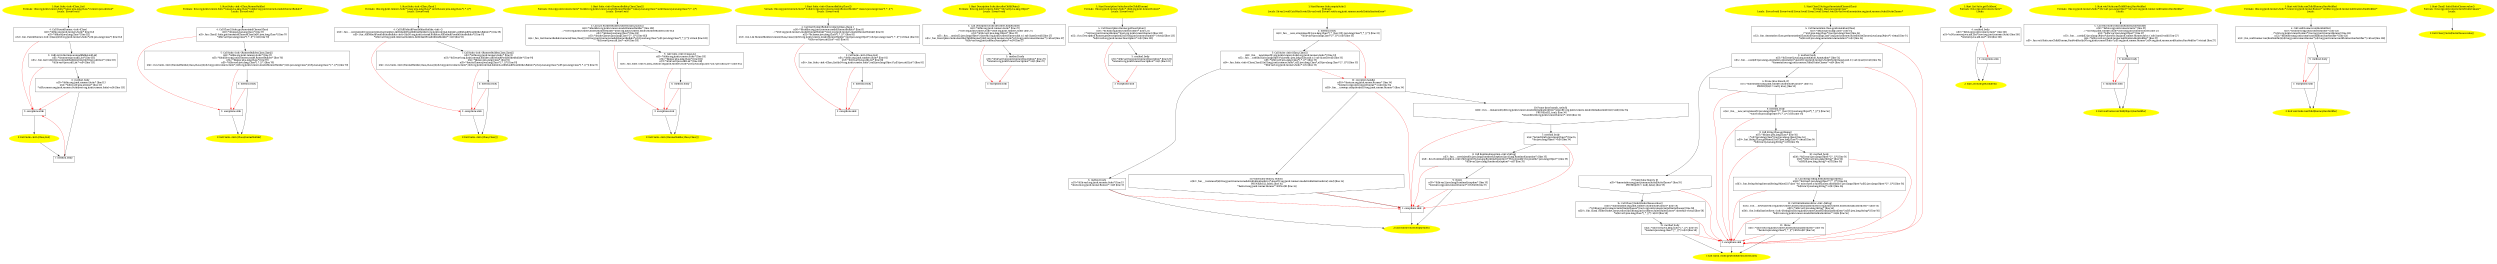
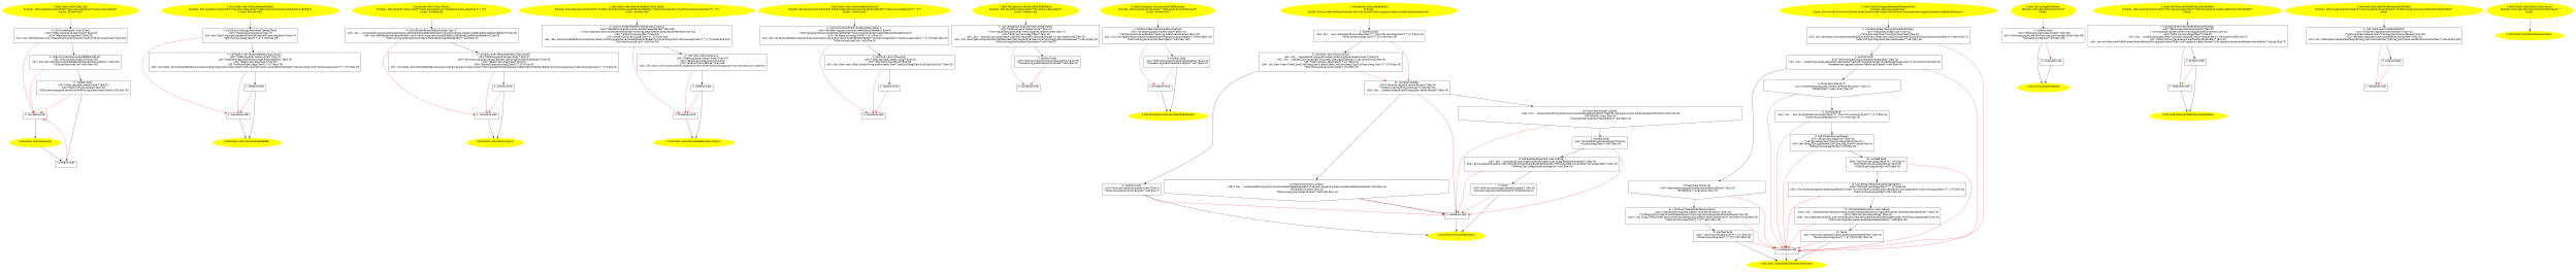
  digraph {
    fontname=Merriweather
    node [fontname=Merriweather shape=box]
    edge [fontname=Merriweather]
    n1 [color=yellow label="1: Start Suite.<init>(Class,List)\nFormals:  this:org.junit.runners.Suite* klass:java.lang.Class* runners:java.util.List*\nLocals:  $irvar0:void \n  " style=filled shape=""]
    n2 [label="4:  Call ParentRunner.<init>(Class) \n   n$0=*&this:org.junit.runners.Suite* [line 112]\n  n$1=*&klass:java.lang.Class* [line 112]\n  n$2=_fun_ParentRunner.<init>(Class)(n$0:org.junit.runners.Suite*,n$1:java.lang.Class*) [line 112]\n "]
    n3 [label="3:  exceptions sink \n  "]
    n4 [label="5:  Call List Collections.unmodifiableList(List) \n   n$3=*&runners:java.util.List* [line 113]\n  n$4=_fun_List Collections.unmodifiableList(List)(n$3:java.util.List*) [line 113]\n  *&$irvar0:java.util.List*=n$4 [line 113]\n "]
    n5 [color=yellow label="2: Exit Suite.<init>(Class,List) \n  " style=filled shape=""]
    n6 [label="6:  method_body \n   n$5=*&this:org.junit.runners.Suite* [line 113]\n  n$6=*&$irvar0:java.util.List* [line 113]\n  *n$5.runners:org.junit.runners.Suite(root org.junit.runners.Suite)=n$6 [line 113]\n "]
    n7 [label="7:  method_body \n  "]
    n8 [color=yellow label="1: Start Suite.<init>(Class,RunnerBuilder)\nFormals:  this:org.junit.runners.Suite* klass:java.lang.Class* builder:org.junit.runners.model.RunnerBuilder*\nLocals:  $irvar0:void \n  " style=filled shape=""]
    n9 [label="4:  Call Class[] Suite.getAnnotatedClasses(Class) \n   n$0=*&klass:java.lang.Class* [line 70]\n  n$1=_fun_Class[] Suite.getAnnotatedClasses(Class)(n$0:java.lang.Class*) [line 70]\n  *&$irvar0:java.lang.Class*[_*_](*)=n$1 [line 70]\n "]
    n10 [label="3:  exceptions sink \n  "]
    n11 [label="5:  Call Suite.<init>(RunnerBuilder,Class,Class[]) \n   n$2=*&this:org.junit.runners.Suite* [line 70]\n  n$3=*&builder:org.junit.runners.model.RunnerBuilder* [line 70]\n  n$4=*&klass:java.lang.Class* [line 70]\n  n$5=*&$irvar0:java.lang.Class*[_*_](*) [line 70]\n  n$6=_fun_Suite.<init>(RunnerBuilder,Class,Class[])(n$2:org.junit.runners.Suite*,n$3:org.junit.runners.model.RunnerBuilder*,n$4:java.lang.Class*,n$5:java.lang.Class*[_*_](*)) [line 70]\n "]
    n12 [color=yellow label="2: Exit Suite.<init>(Class,RunnerBuilder) \n  " style=filled shape=""]
    n13 [label="6:  method_body \n  "]
    n14 [color=yellow label="1: Start Suite.<init>(Class,Class[])\nFormals:  this:org.junit.runners.Suite* klass:java.lang.Class* suiteClasses:java.lang.Class*[_*_](*)\nLocals:  $irvar0:void \n  " style=filled shape=""]
    n15 [label="4:  Call AllDefaultPossibilitiesBuilder.<init>() \n   n$0=_fun___new(sizeof(t=org.junit.internal.builders.AllDefaultPossibilitiesBuilder):org.junit.internal.builders.AllDefaultPossibilitiesBuilder*) [line 91]\n  n$1=_fun_AllDefaultPossibilitiesBuilder.<init>()(n$0:org.junit.internal.builders.AllDefaultPossibilitiesBuilder*) [line 91]\n  *&$irvar0:org.junit.internal.builders.AllDefaultPossibilitiesBuilder*=n$0 [line 91]\n "]
    n16 [label="3:  exceptions sink \n  "]
    n17 [label="5:  Call Suite.<init>(RunnerBuilder,Class,Class[]) \n   n$2=*&this:org.junit.runners.Suite* [line 91]\n  n$3=*&$irvar0:org.junit.internal.builders.AllDefaultPossibilitiesBuilder* [line 91]\n  n$4=*&klass:java.lang.Class* [line 91]\n  n$5=*&suiteClasses:java.lang.Class*[_*_](*) [line 91]\n  n$6=_fun_Suite.<init>(RunnerBuilder,Class,Class[])(n$2:org.junit.runners.Suite*,n$3:org.junit.internal.builders.AllDefaultPossibilitiesBuilder*,n$4:java.lang.Class*,n$5:java.lang.Class*[_*_](*)) [line 91]\n "]
    n18 [color=yellow label="2: Exit Suite.<init>(Class,Class[]) \n  " style=filled shape=""]
    n19 [label="6:  method_body \n  "]
    n20 [color=yellow label="1: Start Suite.<init>(RunnerBuilder,Class,Class[])\nFormals:  this:org.junit.runners.Suite* builder:org.junit.runners.model.RunnerBuilder* klass:java.lang.Class* suiteClasses:java.lang.Class*[_*_](*)\nLocals:  $irvar0:void \n  " style=filled shape=""]
    n21 [label="4:  Call List RunnerBuilder.runners(Class,Class[]) \n   n$0=*&builder:org.junit.runners.model.RunnerBuilder* [line 102]\n  _=*n$0:org.junit.runners.model.RunnerBuilder*(root org.junit.runners.model.RunnerBuilder) [line 102]\n  n$2=*&klass:java.lang.Class* [line 102]\n  n$3=*&suiteClasses:java.lang.Class*[_*_](*) [line 102]\n  n$4=_fun_List RunnerBuilder.runners(Class,Class[])(n$0:org.junit.runners.model.RunnerBuilder*,n$2:java.lang.Class*,n$3:java.lang.Class*[_*_](*)) virtual [line 102]\n  *&$irvar0:java.util.List*=n$4 [line 102]\n "]
    n22 [label="3:  exceptions sink \n  "]
    n23 [label="5:  Call Suite.<init>(Class,List) \n   n$5=*&this:org.junit.runners.Suite* [line 102]\n  n$6=*&klass:java.lang.Class* [line 102]\n  n$7=*&$irvar0:java.util.List* [line 102]\n  n$8=_fun_Suite.<init>(Class,List)(n$5:org.junit.runners.Suite*,n$6:java.lang.Class*,n$7:java.util.List*) [line 102]\n "]
    n24 [color=yellow label="2: Exit Suite.<init>(RunnerBuilder,Class,Class[]) \n  " style=filled shape=""]
    n25 [label="6:  method_body \n  "]
    n26 [color=yellow label="1: Start Suite.<init>(RunnerBuilder,Class[])\nFormals:  this:org.junit.runners.Suite* builder:org.junit.runners.model.RunnerBuilder* classes:java.lang.Class*[_*_](*)\nLocals:  $irvar0:void \n  " style=filled shape=""]
    n27 [label="4:  Call List RunnerBuilder.runners(Class,Class[]) \n   n$0=*&builder:org.junit.runners.model.RunnerBuilder* [line 81]\n  _=*n$0:org.junit.runners.model.RunnerBuilder*(root org.junit.runners.model.RunnerBuilder) [line 81]\n  n$2=*&classes:java.lang.Class*[_*_](*) [line 81]\n  n$3=_fun_List RunnerBuilder.runners(Class,Class[])(n$0:org.junit.runners.model.RunnerBuilder*,null:java.lang.Object*,n$2:java.lang.Class*[_*_](*)) virtual [line 81]\n  *&$irvar0:java.util.List*=n$3 [line 81]\n "]
    n28 [label="3:  exceptions sink \n  "]
    n29 [label="5:  Call Suite.<init>(Class,List) \n   n$4=*&this:org.junit.runners.Suite* [line 81]\n  n$5=*&$irvar0:java.util.List* [line 81]\n  n$6=_fun_Suite.<init>(Class,List)(n$4:org.junit.runners.Suite*,null:java.lang.Object*,n$5:java.util.List*) [line 81]\n "]
    n30 [label="6:  method_body \n  "]
    n31 [color=yellow label="1: Start Description Suite.describeChild(Object)\nFormals:  this:org.junit.runners.Suite* $bcvar1:java.lang.Object*\nLocals:  $irvar0:void \n  " style=filled shape=""]
    n32 [label="4:  Call Description Suite.describeChild(Runner) \n   n$0=*&this:org.junit.runners.Suite* [line 27]\n  _=*n$0:org.junit.runners.Suite*(root org.junit.runners.Suite) [line 27]\n  n$2=*&$bcvar1:java.lang.Object* [line 27]\n  n$3=_fun___cast(n$2:java.lang.Object*,sizeof(t=org.junit.runner.Runner;sub_t=( sub )(cast)):void) [line 27]\n  n$4=_fun_Description Suite.describeChild(Runner)(n$0:org.junit.runners.Suite*,n$3:org.junit.runner.Runner*) virtual [line 27]\n  *&$irvar0:org.junit.runner.Description*=n$4 [line 27]\n "]
    n33 [label="3:  exceptions sink \n  "]
    n34 [label="5:  method_body \n   n$5=*&$irvar0:org.junit.runner.Description* [line 27]\n  *&return:org.junit.runner.Description*=n$5 [line 27]\n "]
    n35 [color=yellow label="1: Start Description Suite.describeChild(Runner)\nFormals:  this:org.junit.runners.Suite* child:org.junit.runner.Runner*\nLocals:  $irvar0:void \n  " style=filled shape=""]
    n36 [label="4:  Call Description Runner.getDescription() \n   n$0=*&child:org.junit.runner.Runner* [line 123]\n  _=*n$0:org.junit.runner.Runner*(root org.junit.runner.Runner) [line 123]\n  n$2=_fun_Description Runner.getDescription()(n$0:org.junit.runner.Runner*) virtual [line 123]\n  *&$irvar0:org.junit.runner.Description*=n$2 [line 123]\n "]
    n37 [label="3:  exceptions sink \n  "]
    n38 [label="5:  method_body \n   n$3=*&$irvar0:org.junit.runner.Description* [line 123]\n  *&return:org.junit.runner.Description*=n$3 [line 123]\n "]
+   n39 [color=yellow label="2: Exit Description Suite.describeChild(Runner) \n  " style=filled shape=""]
    n40 [color=yellow label="1: Start Runner Suite.emptySuite()\nFormals: \nLocals:  $irvar2:void CatchVar16:void $irvar1:void $irvar0:void e:org.junit.runners.model.InitializationError* \n  " style=filled shape=""]
    n41 [label="4:  method_body \n   n$0=_fun___new_array(sizeof(t=java.lang.Class*[_*_];len=[0]):java.lang.Class*[_*_](*)) [line 33]\n  *&$irvar0:java.lang.Class*[_*_](*)=n$0 [line 33]\n "]
    n42 [label="5:  Call Suite.<init>(Class,Class[]) \n   n$1=_fun___new(sizeof(t=org.junit.runners.Suite):org.junit.runners.Suite*) [line 33]\n  n$2=_fun___cast(null:java.lang.Object*,sizeof(t=java.lang.Class;sub_t=( sub )(cast)):void) [line 33]\n  n$3=*&$irvar0:java.lang.Class*[_*_](*) [line 33]\n  n$4=_fun_Suite.<init>(Class,Class[])(n$1:org.junit.runners.Suite*,n$2:java.lang.Class*,n$3:java.lang.Class*[_*_](*)) [line 33]\n  *&$irvar1:org.junit.runners.Suite*=n$1 [line 33]\n "]
    n43 [label="12:  exception handler \n   n$10=*&return:org.junit.runner.Runner* [line 34]\n  *&return:org.junit.runner.Runner*=null [line 34]\n  n$11=_fun___unwrap_exception(n$10:org.junit.runner.Runner*) [line 34]\n "]
    n44 [label="6:  method_body \n   n$5=*&$irvar1:org.junit.runners.Suite* [line 33]\n  *&return:org.junit.runner.Runner*=n$5 [line 33]\n "]
    n45 [label="3:  exceptions sink \n  "]
    n46 [label="10: Prune (true branch, switch) \n   n$12=_fun___instanceof(n$11:org.junit.runners.model.InitializationError*,sizeof(t=org.junit.runners.model.InitializationError):void) [line 34]\n  PRUNE(n$12, true); [line 34]\n  *&CatchVar16:org.junit.runner.Runner*=n$11 [line 34]\n " shape=invhouse]
    n47 [label="11: Prune (false branch, switch) \n   n$12=_fun___instanceof(n$11:org.junit.runners.model.InitializationError*,sizeof(t=org.junit.runners.model.InitializationError):void) [line 34]\n  PRUNE(!n$12, false); [line 34]\n  *&return:org.junit.runner.Runner*=EXN n$11 [line 34]\n " shape=invhouse]
    n48 [color=yellow label="2: Exit Runner Suite.emptySuite() \n  " style=filled shape=""]
    n49 [label="7:  method_body \n   n$6=*&CatchVar16:java.lang.Object* [line 34]\n  *&e:java.lang.Object*=n$6 [line 34]\n "]
    n50 [label="8:  Call RuntimeException.<init>(String) \n   n$7=_fun___new(sizeof(t=java.lang.RuntimeException):java.lang.RuntimeException*) [line 35]\n  n$8=_fun_RuntimeException.<init>(String)(n$7:java.lang.RuntimeException*,\"This shouldn't be possible\":java.lang.Object*) [line 35]\n  *&$irvar2:java.lang.RuntimeException*=n$7 [line 35]\n "]
    n51 [label="9:  throw \n   n$9=*&$irvar2:java.lang.RuntimeException* [line 35]\n  *&return:org.junit.runner.Runner*=EXN n$9 [line 35]\n "]
    n52 [color=yellow label="1: Start Class[] Suite.getAnnotatedClasses(Class)\nFormals:  klass:java.lang.Class*\nLocals:  $irvar5:void $irvar4:void $irvar3:void $irvar2:void $irvar1:void $irvar0:void annotation:org.junit.runners.Suite$SuiteClasses* \n  " style=filled shape=""]
    n53 [label="4:  Call Annotation Class.getAnnotation(Class) \n   n$0=*&klass:java.lang.Class* [line 54]\n  _=*n$0:java.lang.Class*(root java.lang.Class) [line 54]\n  n$2=_fun_Annotation Class.getAnnotation(Class)(n$0:java.lang.Class*,org.junit.runners.Suite$SuiteClasses:java.lang.Object*) virtual [line 54]\n  *&$irvar0:java.lang.annotation.Annotation*=n$2 [line 54]\n "]
    n54 [label="3:  exceptions sink \n  "]
    n55 [label="5:  method_body \n   n$3=*&$irvar0:java.lang.annotation.Annotation* [line 54]\n  n$4=_fun___cast(n$3:java.lang.annotation.Annotation*,sizeof(t=org.junit.runners.Suite$SuiteClasses;sub_t=( sub )(cast)):void) [line 54]\n  *&annotation:org.junit.runners.Suite$SuiteClasses*=n$4 [line 54]\n "]
    n56 [color=yellow label="2: Exit Class[] Suite.getAnnotatedClasses(Class) \n  " style=filled shape=""]
    n57 [label="6: Prune (true branch, if) \n   n$5=*&annotation:org.junit.runners.Suite$SuiteClasses* [line 55]\n  PRUNE(!(n$5 != null), true); [line 55]\n " shape=invhouse]
    n58 [label="7: Prune (false branch, if) \n   n$5=*&annotation:org.junit.runners.Suite$SuiteClasses* [line 55]\n  PRUNE((n$5 != null), false); [line 55]\n " shape=invhouse]
    n59 [label="8:  method_body \n   n$6=_fun___new_array(sizeof(t=java.lang.Object*[_*_];len=[1]):java.lang.Object*[_*_](*)) [line 56]\n  *&$irvar1:java.lang.Object*[_*_](*)=n$6 [line 56]\n "]
    n60 [label="14:  Call Class[] Suite$SuiteClasses.value() \n   n$18=*&annotation:org.junit.runners.Suite$SuiteClasses* [line 58]\n  _=*n$18:org.junit.runners.Suite$SuiteClasses*(root org.junit.runners.Suite$SuiteClasses) [line 58]\n  n$20=_fun_Class[] Suite$SuiteClasses.value()(n$18:org.junit.runners.Suite$SuiteClasses*) interface virtual [line 58]\n  *&$irvar5:java.lang.Class*[_*_](*)=n$20 [line 58]\n "]
    n61 [label="9:  Call String Class.getName() \n   n$7=*&klass:java.lang.Class* [line 56]\n  _=*n$7:java.lang.Class*(root java.lang.Class) [line 56]\n  n$9=_fun_String Class.getName()(n$7:java.lang.Class*) virtual [line 56]\n  *&$irvar2:java.lang.String*=n$9 [line 56]\n "]
    n62 [label="15:  method_body \n   n$21=*&$irvar5:java.lang.Class*[_*_](*) [line 58]\n  *&return:java.lang.Class*[_*_](*)=n$21 [line 58]\n "]
    n63 [label="10:  method_body \n   n$10=*&$irvar1:java.lang.Object*[_*_](*) [line 56]\n  n$11=*&$irvar2:java.lang.String* [line 56]\n  *n$10[0]:java.lang.String*=n$11 [line 56]\n "]
    n64 [label="11:  Call String String.format(String,Object[]) \n   n$12=*&$irvar1:java.lang.Object*[_*_](*) [line 56]\n  n$13=_fun_String String.format(String,Object[])(\"class '%s' must have a SuiteClasses annotation\":java.lang.Object*,n$12:java.lang.Object*[_*_](*)) [line 56]\n  *&$irvar3:java.lang.String*=n$13 [line 56]\n "]
    n65 [label="12:  Call InitializationError.<init>(String) \n   n$14=_fun___new(sizeof(t=org.junit.runners.model.InitializationError):org.junit.runners.model.InitializationError*) [line 56]\n  n$15=*&$irvar3:java.lang.String* [line 56]\n  n$16=_fun_InitializationError.<init>(String)(n$14:org.junit.runners.model.InitializationError*,n$15:java.lang.String*) [line 56]\n  *&$irvar4:org.junit.runners.model.InitializationError*=n$14 [line 56]\n "]
    n66 [label="13:  throw \n   n$17=*&$irvar4:org.junit.runners.model.InitializationError* [line 56]\n  *&return:java.lang.Class*[_*_](*)=EXN n$17 [line 56]\n "]
    n67 [color=yellow label="1: Start List Suite.getChildren()\nFormals:  this:org.junit.runners.Suite*\nLocals:  \n  " style=filled shape=""]
    n68 [label="4:  method_body \n   n$0=*&this:org.junit.runners.Suite* [line 118]\n  n$1=*n$0.runners:java.util.List*(root org.junit.runners.Suite) [line 118]\n  *&return:java.util.List*=n$1 [line 118]\n "]
    n69 [color=yellow label="2: Exit List Suite.getChildren() \n  " style=filled shape=""]
    n70 [label="3:  exceptions sink \n  "]
    n71 [color=yellow label="1: Start void Suite.runChild(Object,RunNotifier)\nFormals:  this:org.junit.runners.Suite* $bcvar1:java.lang.Object* $bcvar2:org.junit.runner.notification.RunNotifier*\nLocals:  \n  " style=filled shape=""]
    n72 [label="4:  Call void Suite.runChild(Runner,RunNotifier) \n   n$0=*&this:org.junit.runners.Suite* [line 27]\n  _=*n$0:org.junit.runners.Suite*(root org.junit.runners.Suite) [line 27]\n  n$2=*&$bcvar1:java.lang.Object* [line 27]\n  n$3=_fun___cast(n$2:java.lang.Object*,sizeof(t=org.junit.runner.Runner;sub_t=( sub )(cast)):void) [line 27]\n  n$4=*&$bcvar2:org.junit.runner.notification.RunNotifier* [line 27]\n  n$5=_fun_void Suite.runChild(Runner,RunNotifier)(n$0:org.junit.runners.Suite*,n$3:org.junit.runner.Runner*,n$4:org.junit.runner.notification.RunNotifier*) virtual [line 27]\n "]
    n73 [label="3:  exceptions sink \n  "]
    n74 [label="5:  method_body \n  "]
    n75 [color=yellow label="2: Exit void Suite.runChild(Object,RunNotifier) \n  " style=filled shape=""]
    n76 [color=yellow label="1: Start void Suite.runChild(Runner,RunNotifier)\nFormals:  this:org.junit.runners.Suite* runner:org.junit.runner.Runner* notifier:org.junit.runner.notification.RunNotifier*\nLocals:  \n  " style=filled shape=""]
    n77 [label="4:  Call void Runner.run(RunNotifier) \n   n$0=*&runner:org.junit.runner.Runner* [line 128]\n  _=*n$0:org.junit.runner.Runner*(root org.junit.runner.Runner) [line 128]\n  n$2=*&notifier:org.junit.runner.notification.RunNotifier* [line 128]\n  n$3=_fun_void Runner.run(RunNotifier)(n$0:org.junit.runner.Runner*,n$2:org.junit.runner.notification.RunNotifier*) virtual [line 128]\n "]
    n78 [label="3:  exceptions sink \n  "]
    n79 [label="5:  method_body \n  "]
-   n80 [color=yellow label="2: Exit void Suite.runChild(Runner,RunNotifier) \n  " style=filled shape=""]
    n81 [color=yellow label="1: Start Class[] Suite$SuiteClasses.value()\nFormals:  this:org.junit.runners.Suite$SuiteClasses*\nLocals:  \n  " style=filled shape=""]
    n82 [color=yellow label="2: Exit Class[] Suite$SuiteClasses.value() \n  " style=filled shape=""]
    n1 -> n2
    n2 -> n3 [color=red]
    n2 -> n4
    n3 -> n5
    n4 -> n3 [color=red]
    n4 -> n6
    n5 -> n7
    n6 -> n3 [color=red]
    n6 -> n7
    n7 -> n3 [color=red]
    n8 -> n9
    n9 -> n10 [color=red]
    n9 -> n11
    n10 -> n12
    n11 -> n10 [color=red]
    n11 -> n13
    n13 -> n10 [color=red]
    n13 -> n12
    n14 -> n15
    n15 -> n16 [color=red]
    n15 -> n17
    n16 -> n18
    n17 -> n16 [color=red]
    n17 -> n19
    n19 -> n16 [color=red]
    n19 -> n18
    n20 -> n21
    n21 -> n22 [color=red]
    n21 -> n23
    n22 -> n24
    n23 -> n22 [color=red]
    n23 -> n25
    n25 -> n22 [color=red]
    n25 -> n24
    n26 -> n27
    n27 -> n28 [color=red]
    n27 -> n29
    n29 -> n28 [color=red]
    n29 -> n30
    n30 -> n28 [color=red]
    n31 -> n32
    n32 -> n33 [color=red]
    n32 -> n34
    n34 -> n33 [color=red]
    n35 -> n36
    n36 -> n37 [color=red]
    n36 -> n38
+   n37 -> n39
    n38 -> n37 [color=red]
+   n38 -> n39
    n40 -> n41
    n41 -> n42
    n41 -> n43 [color=red]
    n42 -> n43 [color=red]
    n42 -> n44
    n43 -> n45 [color=red]
    n43 -> n46
    n43 -> n47
    n44 -> n45 [color=red]
    n44 -> n48
    n45 -> n48
    n46 -> n45 [color=red]
    n46 -> n49
    n47 -> n45
    n47 -> n45 [color=red]
    n49 -> n45 [color=red]
    n49 -> n50
    n50 -> n45 [color=red]
    n50 -> n51
    n51 -> n45 [color=red]
    n51 -> n48
    n52 -> n53
    n53 -> n54 [color=red]
    n53 -> n55
    n54 -> n56
    n55 -> n54 [color=red]
    n55 -> n57
    n55 -> n58
    n57 -> n54 [color=red]
    n57 -> n59
    n58 -> n54 [color=red]
    n58 -> n60
    n59 -> n54 [color=red]
    n59 -> n61
    n60 -> n54 [color=red]
    n60 -> n62
    n61 -> n54 [color=red]
    n61 -> n63
    n62 -> n54 [color=red]
    n62 -> n56
    n63 -> n54 [color=red]
    n63 -> n64
    n64 -> n54 [color=red]
    n64 -> n65
    n65 -> n54 [color=red]
    n65 -> n66
    n66 -> n54 [color=red]
    n66 -> n56
    n67 -> n68
    n68 -> n69
    n68 -> n70 [color=red]
    n70 -> n69
    n71 -> n72
    n72 -> n73 [color=red]
    n72 -> n74
    n73 -> n75
    n74 -> n73 [color=red]
    n74 -> n75
    n76 -> n77
    n77 -> n78 [color=red]
    n77 -> n79
-   n78 -> n80
    n79 -> n78 [color=red]
-   n79 -> n80
    n81 -> n82
  }
